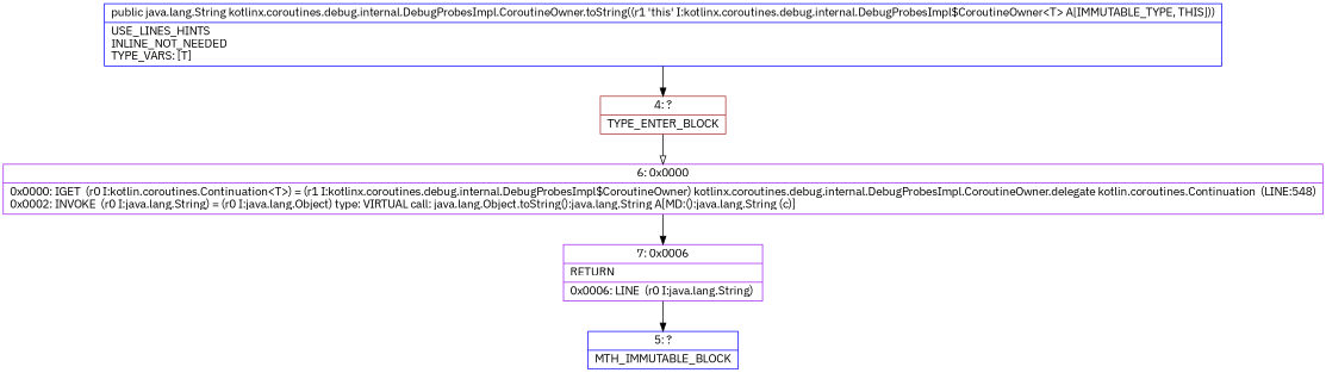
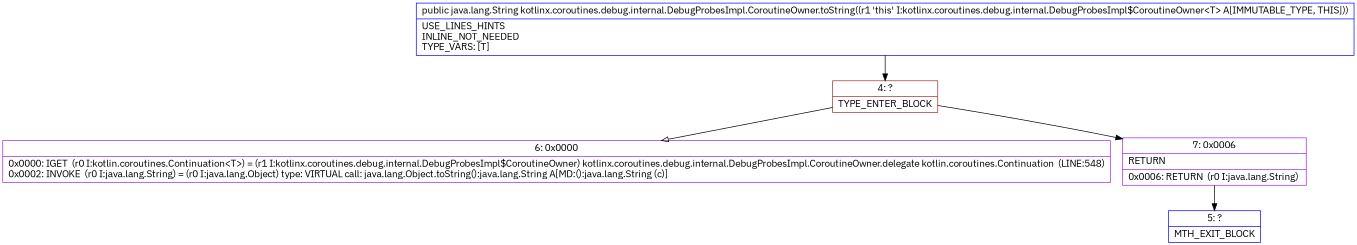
  digraph {
    fontname="IBM Plex Sans"
    node [color=purple fontname="IBM Plex Sans" shape=record]
    edge [arrowhead=normal fontname="IBM Plex Sans"]
    n1 [color=brown label="{4\:\ ?|TYPE_ENTER_BLOCK\l}"]
    n2 [label="{6\:\ 0x0000|0x0000: IGET  (r0 I:kotlin.coroutines.Continuation\<T\>) = (r1 I:kotlinx.coroutines.debug.internal.DebugProbesImpl$CoroutineOwner) kotlinx.coroutines.debug.internal.DebugProbesImpl.CoroutineOwner.delegate kotlin.coroutines.Continuation  (LINE:548)\l0x0002: INVOKE  (r0 I:java.lang.String) = (r0 I:java.lang.Object) type: VIRTUAL call: java.lang.Object.toString():java.lang.String A[MD:():java.lang.String (c)]\l}"]
-   n3 [label="{7\:\ 0x0006|RETURN\l|0x0006: LINE  (r0 I:java.lang.String) \l}"]
-   n4 [color=blue label="{5\:\ ?|MTH_IMMUTABLE_BLOCK\l}"]
+   n3 [label="{7\:\ 0x0006|RETURN\l|0x0006: RETURN  (r0 I:java.lang.String) \l}"]
+   n4 [color=blue label="{5\:\ ?|MTH_EXIT_BLOCK\l}"]
    n5 [color=blue label="{public java.lang.String kotlinx.coroutines.debug.internal.DebugProbesImpl.CoroutineOwner.toString((r1 'this' I:kotlinx.coroutines.debug.internal.DebugProbesImpl$CoroutineOwner\<T\> A[IMMUTABLE_TYPE, THIS]))  | USE_LINES_HINTS\lINLINE_NOT_NEEDED\lTYPE_VARS: [T]\l}"]
    n1 -> n2 [arrowhead=onormal]
-   n2 -> n3
+   n1 -> n3
    n3 -> n4
    n5 -> n1
  }
